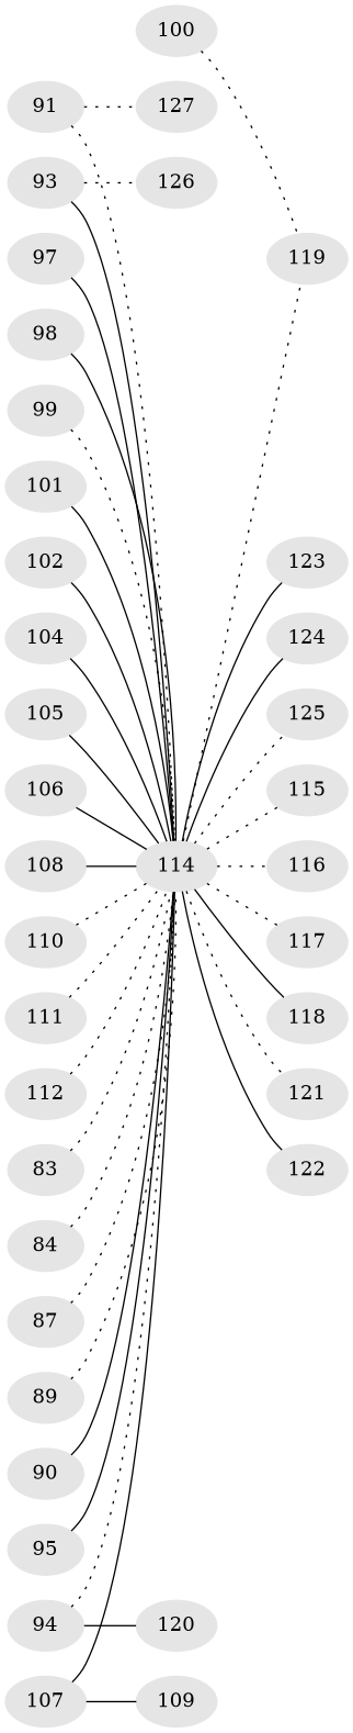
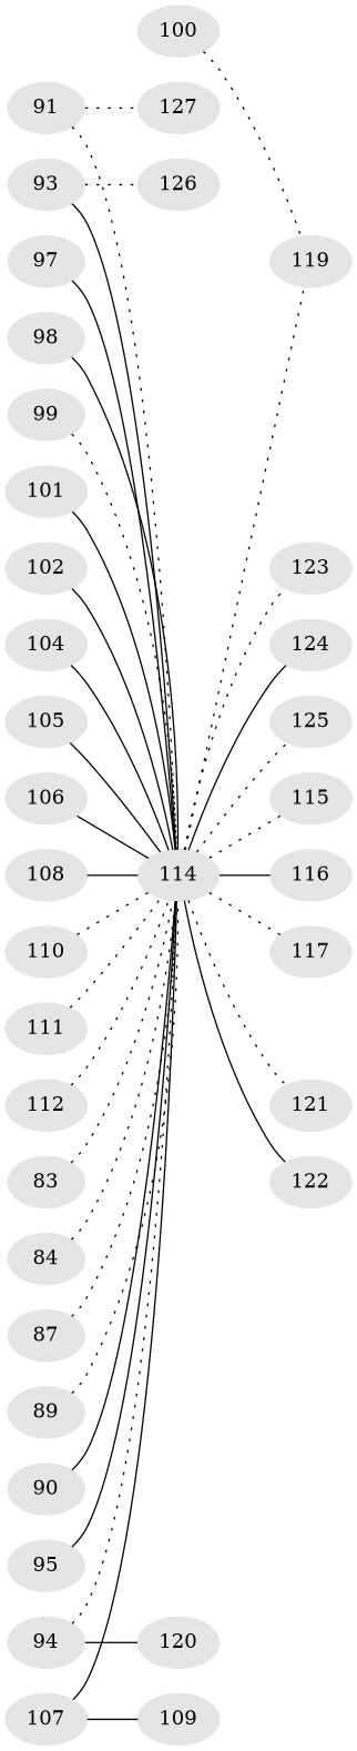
  graph {
    rankdir=LR
    node [color=gray90 style=filled]
    edge [style=solid]
    114 [super="+29+92+24+31+43+72+113+59+47+50+65+53+57+58+62+66+68+71+74+75+88+103+76+77+78+79+80+81"]
    115
    116
    117
-   118 [super="+67"]
    119
    121
    122
    123
    124
    125
    83
    84
    87
    89
    90
    91
    127
    93
    126
    94
    120
    95
    97
    98
    99
    100
    101
    102
    104
    105 [super="+42+86"]
    106
    107 [super="+70+96"]
    109
    108
    110
    111
    112
    114 -- 115 [style=dotted]
-   114 -- 116 [style=dotted]
+   114 -- 116
    114 -- 117 [style=dotted]
-   114 -- 118
    114 -- 119 [style=dotted]
    114 -- 121 [style=dotted]
    114 -- 122
-   114 -- 123
+   114 -- 123 [style=dotted]
    114 -- 124
    114 -- 125 [style=dotted]
    83 -- 114 [style=dotted]
    84 -- 114 [style=dotted]
    87 -- 114 [style=dotted]
    89 -- 114 [style=dotted]
    90 -- 114
    91 -- 114 [style=dotted]
    91 -- 127 [style=dotted]
    93 -- 114
    93 -- 126 [style=dotted]
    94 -- 114 [style=dotted]
    94 -- 120
    95 -- 114
    97 -- 114
    98 -- 114
    99 -- 114 [style=dotted]
    100 -- 119 [style=dotted]
    101 -- 114
    102 -- 114
    104 -- 114
    105 -- 114
    106 -- 114
    107 -- 114
    107 -- 109
    108 -- 114
    110 -- 114 [style=dotted]
    111 -- 114 [style=dotted]
    112 -- 114 [style=dotted]
  }
